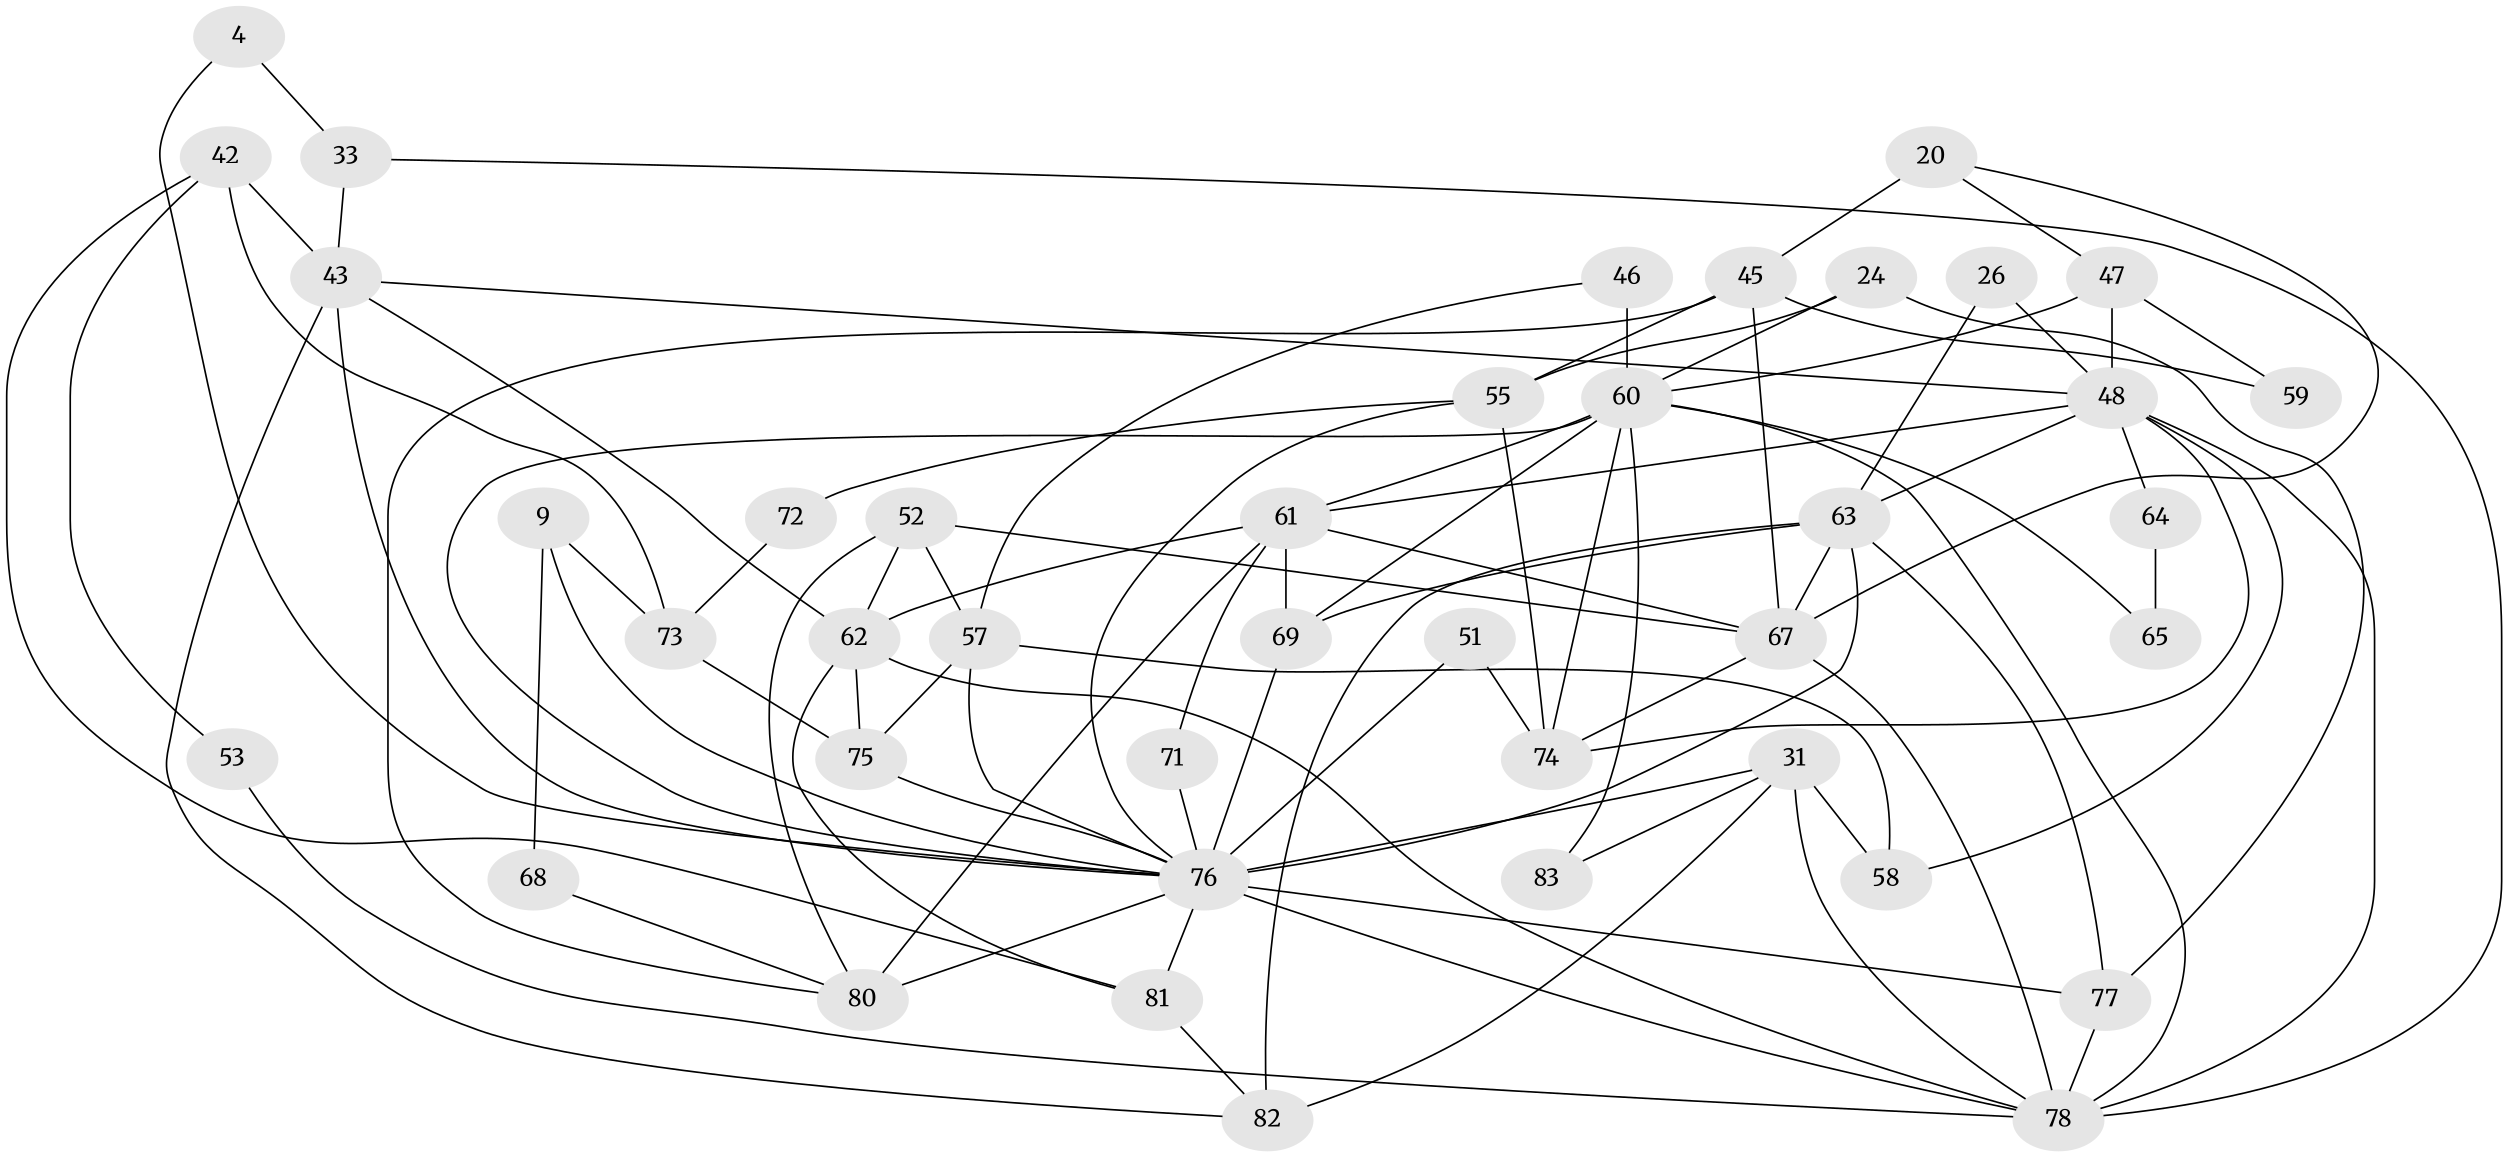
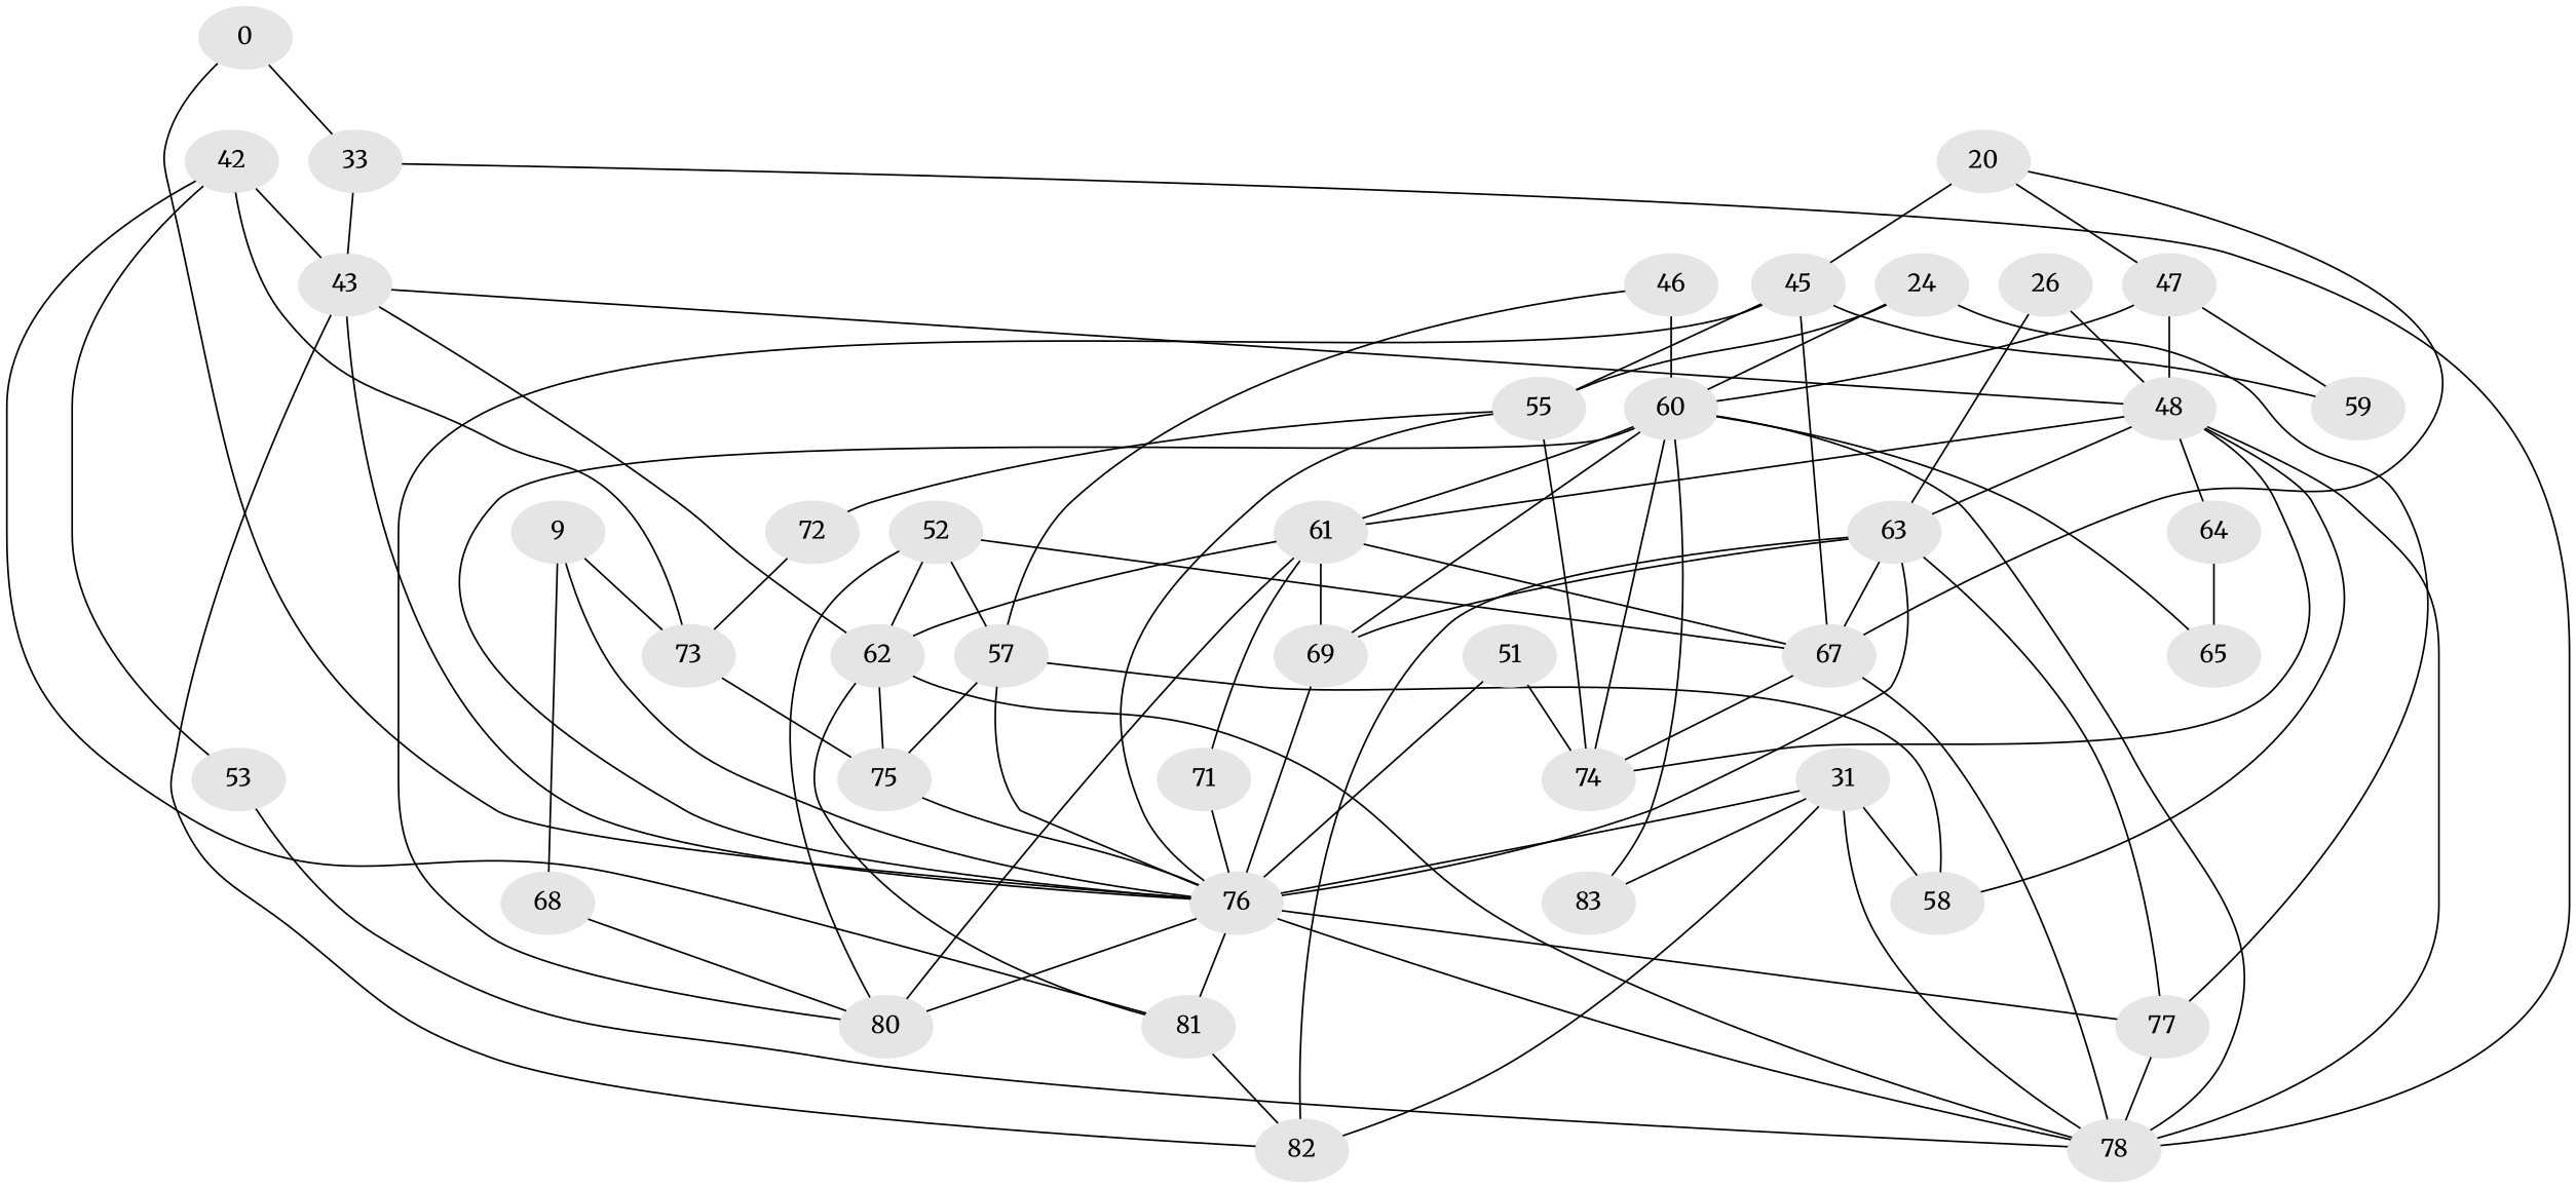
  graph {
    fontname=Merriweather
    node [color=gray90 fontname=Merriweather style=filled]
    edge [fontname=Merriweather]
    33 [super="+22"]
    43 [super="+16"]
    78 [super="+6+56"]
-   4
+   4 [label=0]
    76 [super="+70+50"]
    77 [super="+36"]
    81
    80 [super="+39"]
    9
    68
    73
    75
    20 [super="+13"]
    45 [super="+34"]
    47
    67 [super="+10+18+38"]
    55
    59
    60 [super="+15+41"]
    48 [super="+29+17"]
    74 [super="+7"]
    24
    72
    83
    61
    65
    69 [super="+66"]
    63 [super="+14+28"]
    58 [super="+42"]
    64 [super="+54"]
    26
    82 [super="+79"]
    31
    62 [super="+49+23"]
    n35 [label=42]
    53
    57 [super="+44"]
    46
    71
    51
    52
    33 -- 43 [weight=2]
    33 -- 78
    43 -- 76 [weight=2]
    43 -- 48 [weight=2]
    43 -- 82 [weight=2]
    43 -- 62
    4 -- 33
    4 -- 76
    76 -- 78
    76 -- 77 [weight=3]
    76 -- 81
    76 -- 80 [weight=2]
    77 -- 78
    81 -- 82
    9 -- 76 [weight=2]
    9 -- 68
    9 -- 73
    68 -- 80
    73 -- 75
    75 -- 76
    20 -- 45 [weight=2]
    20 -- 47
    20 -- 67
    45 -- 80 [weight=2]
    45 -- 67 [weight=2]
    45 -- 55
    45 -- 59
    47 -- 59
    47 -- 60
    47 -- 48
    67 -- 78 [weight=2]
    67 -- 74 [weight=2]
    55 -- 76
    55 -- 74
    55 -- 72
    60 -- 78 [weight=3]
    60 -- 76
    60 -- 74 [weight=3]
    60 -- 83
    60 -- 61
    60 -- 65
    60 -- 69
    48 -- 78 [weight=2]
    48 -- 74
    48 -- 61
    48 -- 63
    48 -- 58
    48 -- 64 [weight=2]
    24 -- 77
    24 -- 55
    24 -- 60
    72 -- 73
    61 -- 80 [weight=2]
    61 -- 67 [weight=2]
    61 -- 69
    61 -- 62
    61 -- 71
    69 -- 76
    63 -- 76 [weight=2]
    63 -- 77 [weight=2]
    63 -- 67 [weight=3]
    63 -- 69 [weight=2]
    63 -- 82
    64 -- 65 [weight=2]
    26 -- 48
    26 -- 63
    31 -- 78 [weight=2]
    31 -- 76 [weight=2]
    31 -- 83
    31 -- 58
    31 -- 82 [weight=2]
    62 -- 78
    62 -- 81
    62 -- 75
    n35 -- 43
    n35 -- 81
    n35 -- 73
    n35 -- 53
    53 -- 78
    57 -- 76
    57 -- 75 [weight=2]
    57 -- 58
    46 -- 60 [weight=2]
    46 -- 57
    71 -- 76
    51 -- 76
    51 -- 74
    52 -- 80
    52 -- 67
    52 -- 62
    52 -- 57
  }
